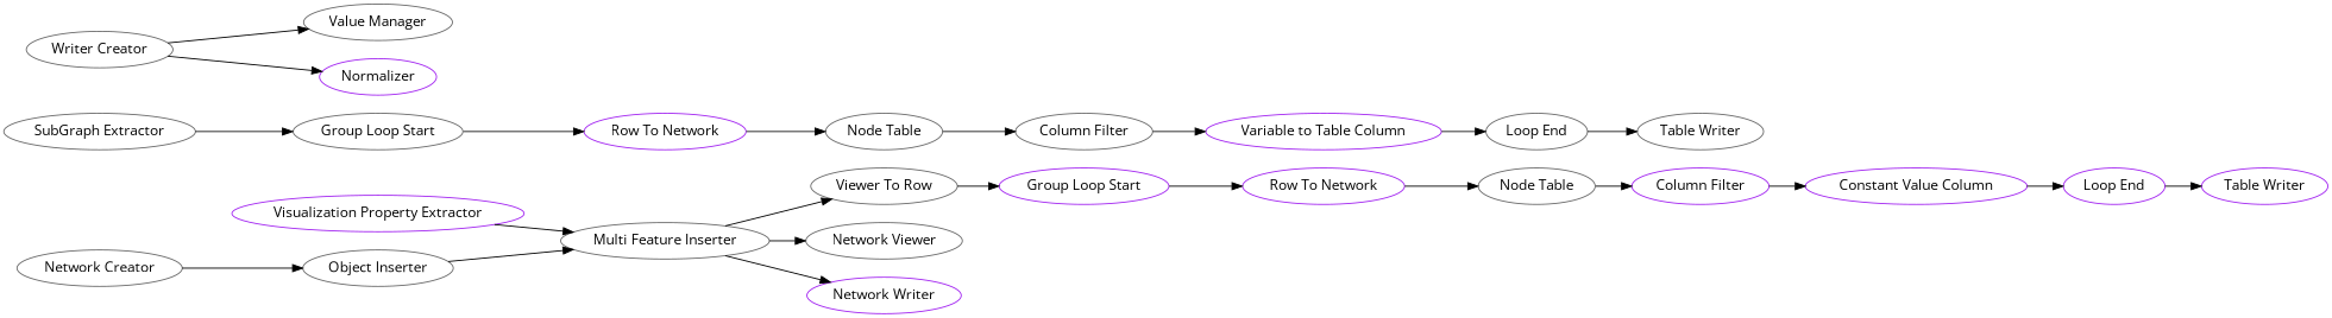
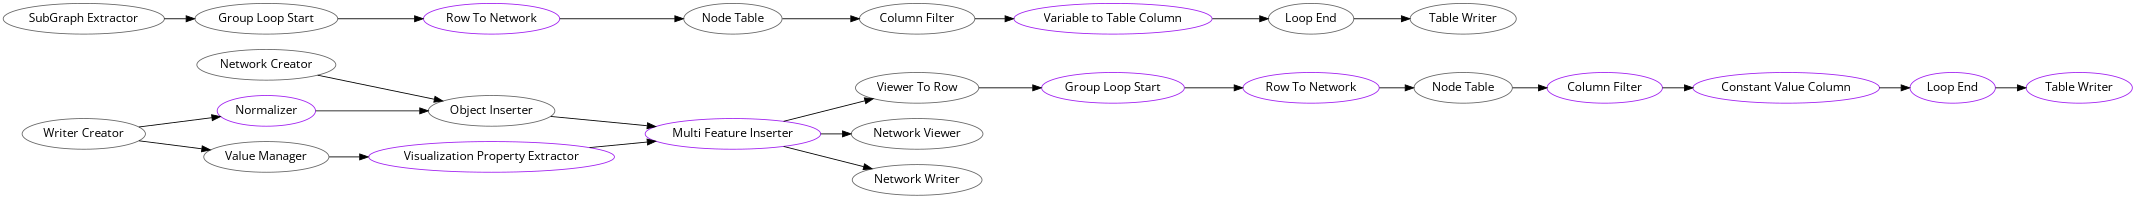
  digraph {
    fontname="Open Sans"
    rankdir=LR
    node [color=gray40 fontname="Open Sans"]
    edge [fontname="Open Sans"]
    n1 [color=purple label="Visualization Property Extractor"]
-   n2 [label="Multi Feature Inserter"]
+   n2 [color=purple label="Multi Feature Inserter"]
    n3 [label="Viewer To Row"]
    n4 [label="Network Viewer"]
-   n5 [color=purple label="Network Writer"]
+   n5 [label="Network Writer"]
    n6 [color=purple label="Group Loop Start"]
    n7 [label="SubGraph Extractor"]
    n8 [label="Group Loop Start"]
    n9 [color=purple label="Loop End"]
    n10 [color=purple label="Table Writer"]
    n11 [color=purple label="Row To Network"]
    n12 [label="Network Creator"]
    n13 [label="Object Inserter"]
    n14 [label="Value Manager"]
    n15 [color=purple label=Normalizer]
    n16 [label="Writer Creator"]
    n17 [label="Node Table"]
    n18 [color=purple label="Column Filter"]
    n19 [color=purple label="Constant Value Column"]
    n20 [label="Column Filter"]
    n21 [color=purple label="Variable to Table Column"]
    n22 [label="Loop End"]
    n23 [label="Table Writer"]
    n24 [color=purple label="Row To Network"]
    n25 [label="Node Table"]
    n1 -> n2
    n2 -> n3
    n2 -> n4
    n2 -> n5
    n3 -> n6
    n6 -> n11
    n7 -> n8
    n8 -> n24
    n9 -> n10
    n11 -> n17
    n12 -> n13
    n13 -> n2
+   n14 -> n1
+   n15 -> n13
    n16 -> n14
    n16 -> n15
    n17 -> n18
    n18 -> n19
    n19 -> n9
    n20 -> n21
    n21 -> n22
    n22 -> n23
    n24 -> n25
    n25 -> n20
  }
